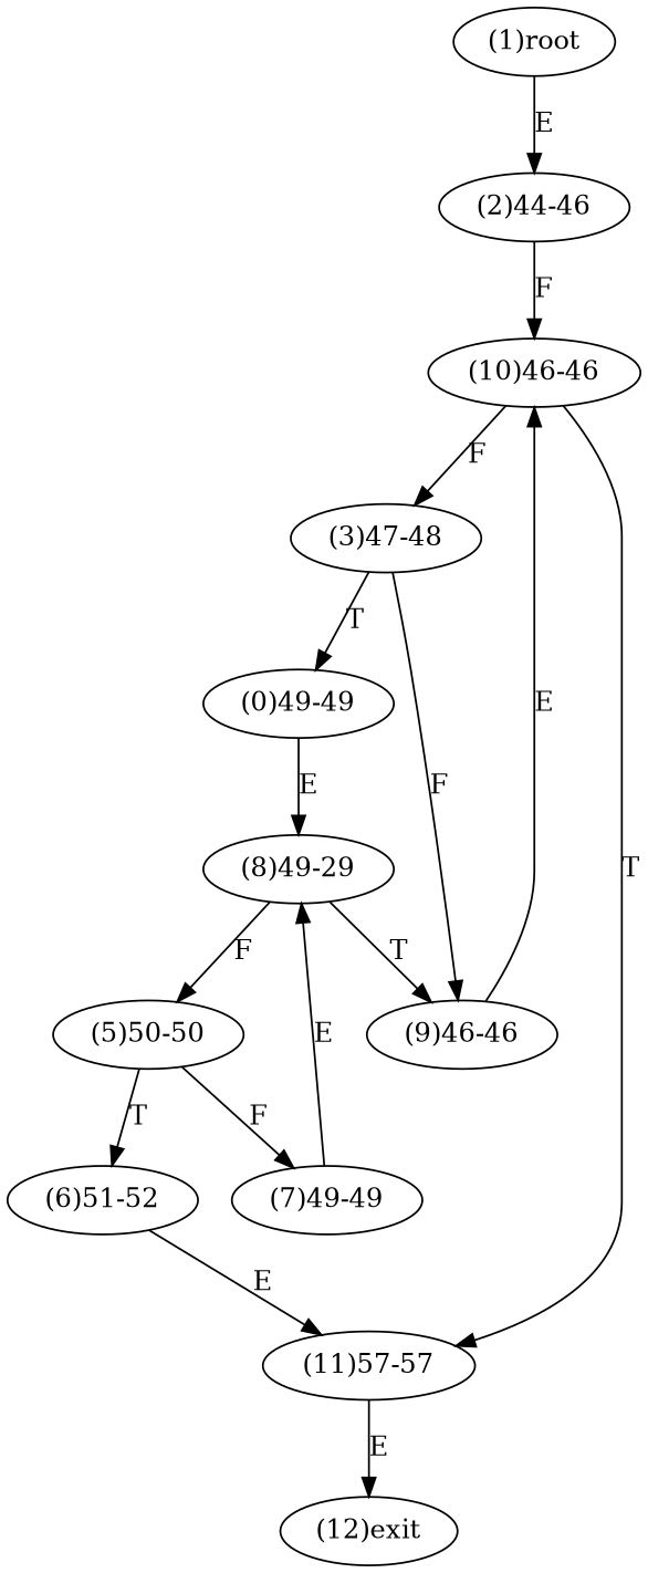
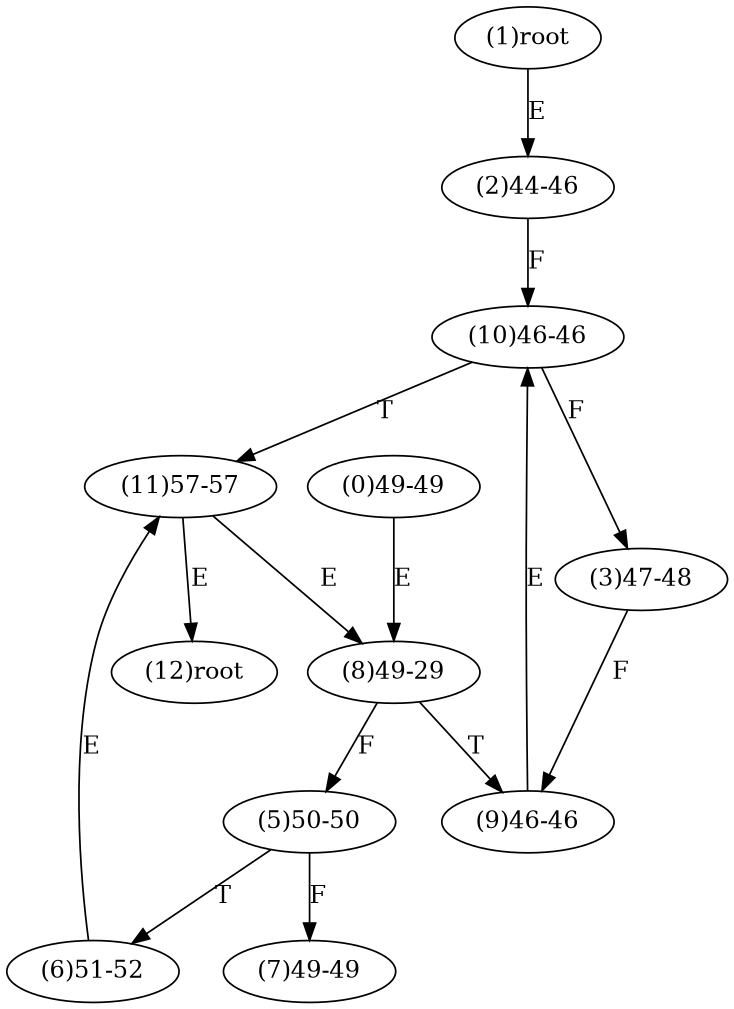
  digraph {
    n1 [label="(1)root"]
    n2 [label="(2)44-46"]
    n3 [label="(10)46-46"]
    n4 [label="(3)47-48"]
    n5 [label="(11)57-57"]
    n6 [label="(0)49-49"]
    n7 [label="(9)46-46"]
    n8 [label="(8)49-29"]
    n9 [label="(5)50-50"]
    n10 [label="(6)51-52"]
    n11 [label="(7)49-49"]
-   n12 [label="(12)exit"]
+   n12 [label="(12)root"]
    n1 -> n2 [label=E]
    n2 -> n3 [label=F]
    n3 -> n4 [label=F]
    n3 -> n5 [label=T]
-   n4 -> n6 [label=T]
    n4 -> n7 [label=F]
    n5 -> n12 [label=E]
    n6 -> n8 [label=E]
    n7 -> n3 [label=E]
    n8 -> n7 [label=T]
    n8 -> n9 [label=F]
    n9 -> n10 [label=T]
    n9 -> n11 [label=F]
    n10 -> n5 [label=E]
-   n11 -> n8 [label=E]
+   n5 -> n8 [label=E]
  }
